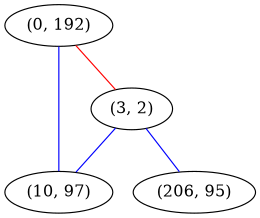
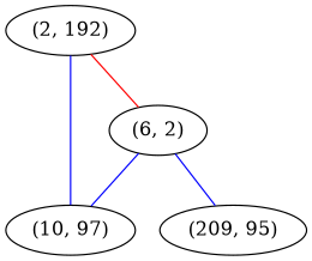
  graph {
    edge [color=blue weight=3]
-   "(2, 192)" [label="(0, 192)"]
-   "(3, 2)"
+   "(2, 192)"
+   "(3, 2)" [label="(6, 2)"]
    "(10, 97)"
-   "(209, 95)" [label="(206, 95)"]
+   "(209, 95)"
    "(2, 192)" -- "(3, 2)" [color=red weight=1]
    "(2, 192)" -- "(10, 97)"
    "(3, 2)" -- "(10, 97)"
    "(3, 2)" -- "(209, 95)"
  }
